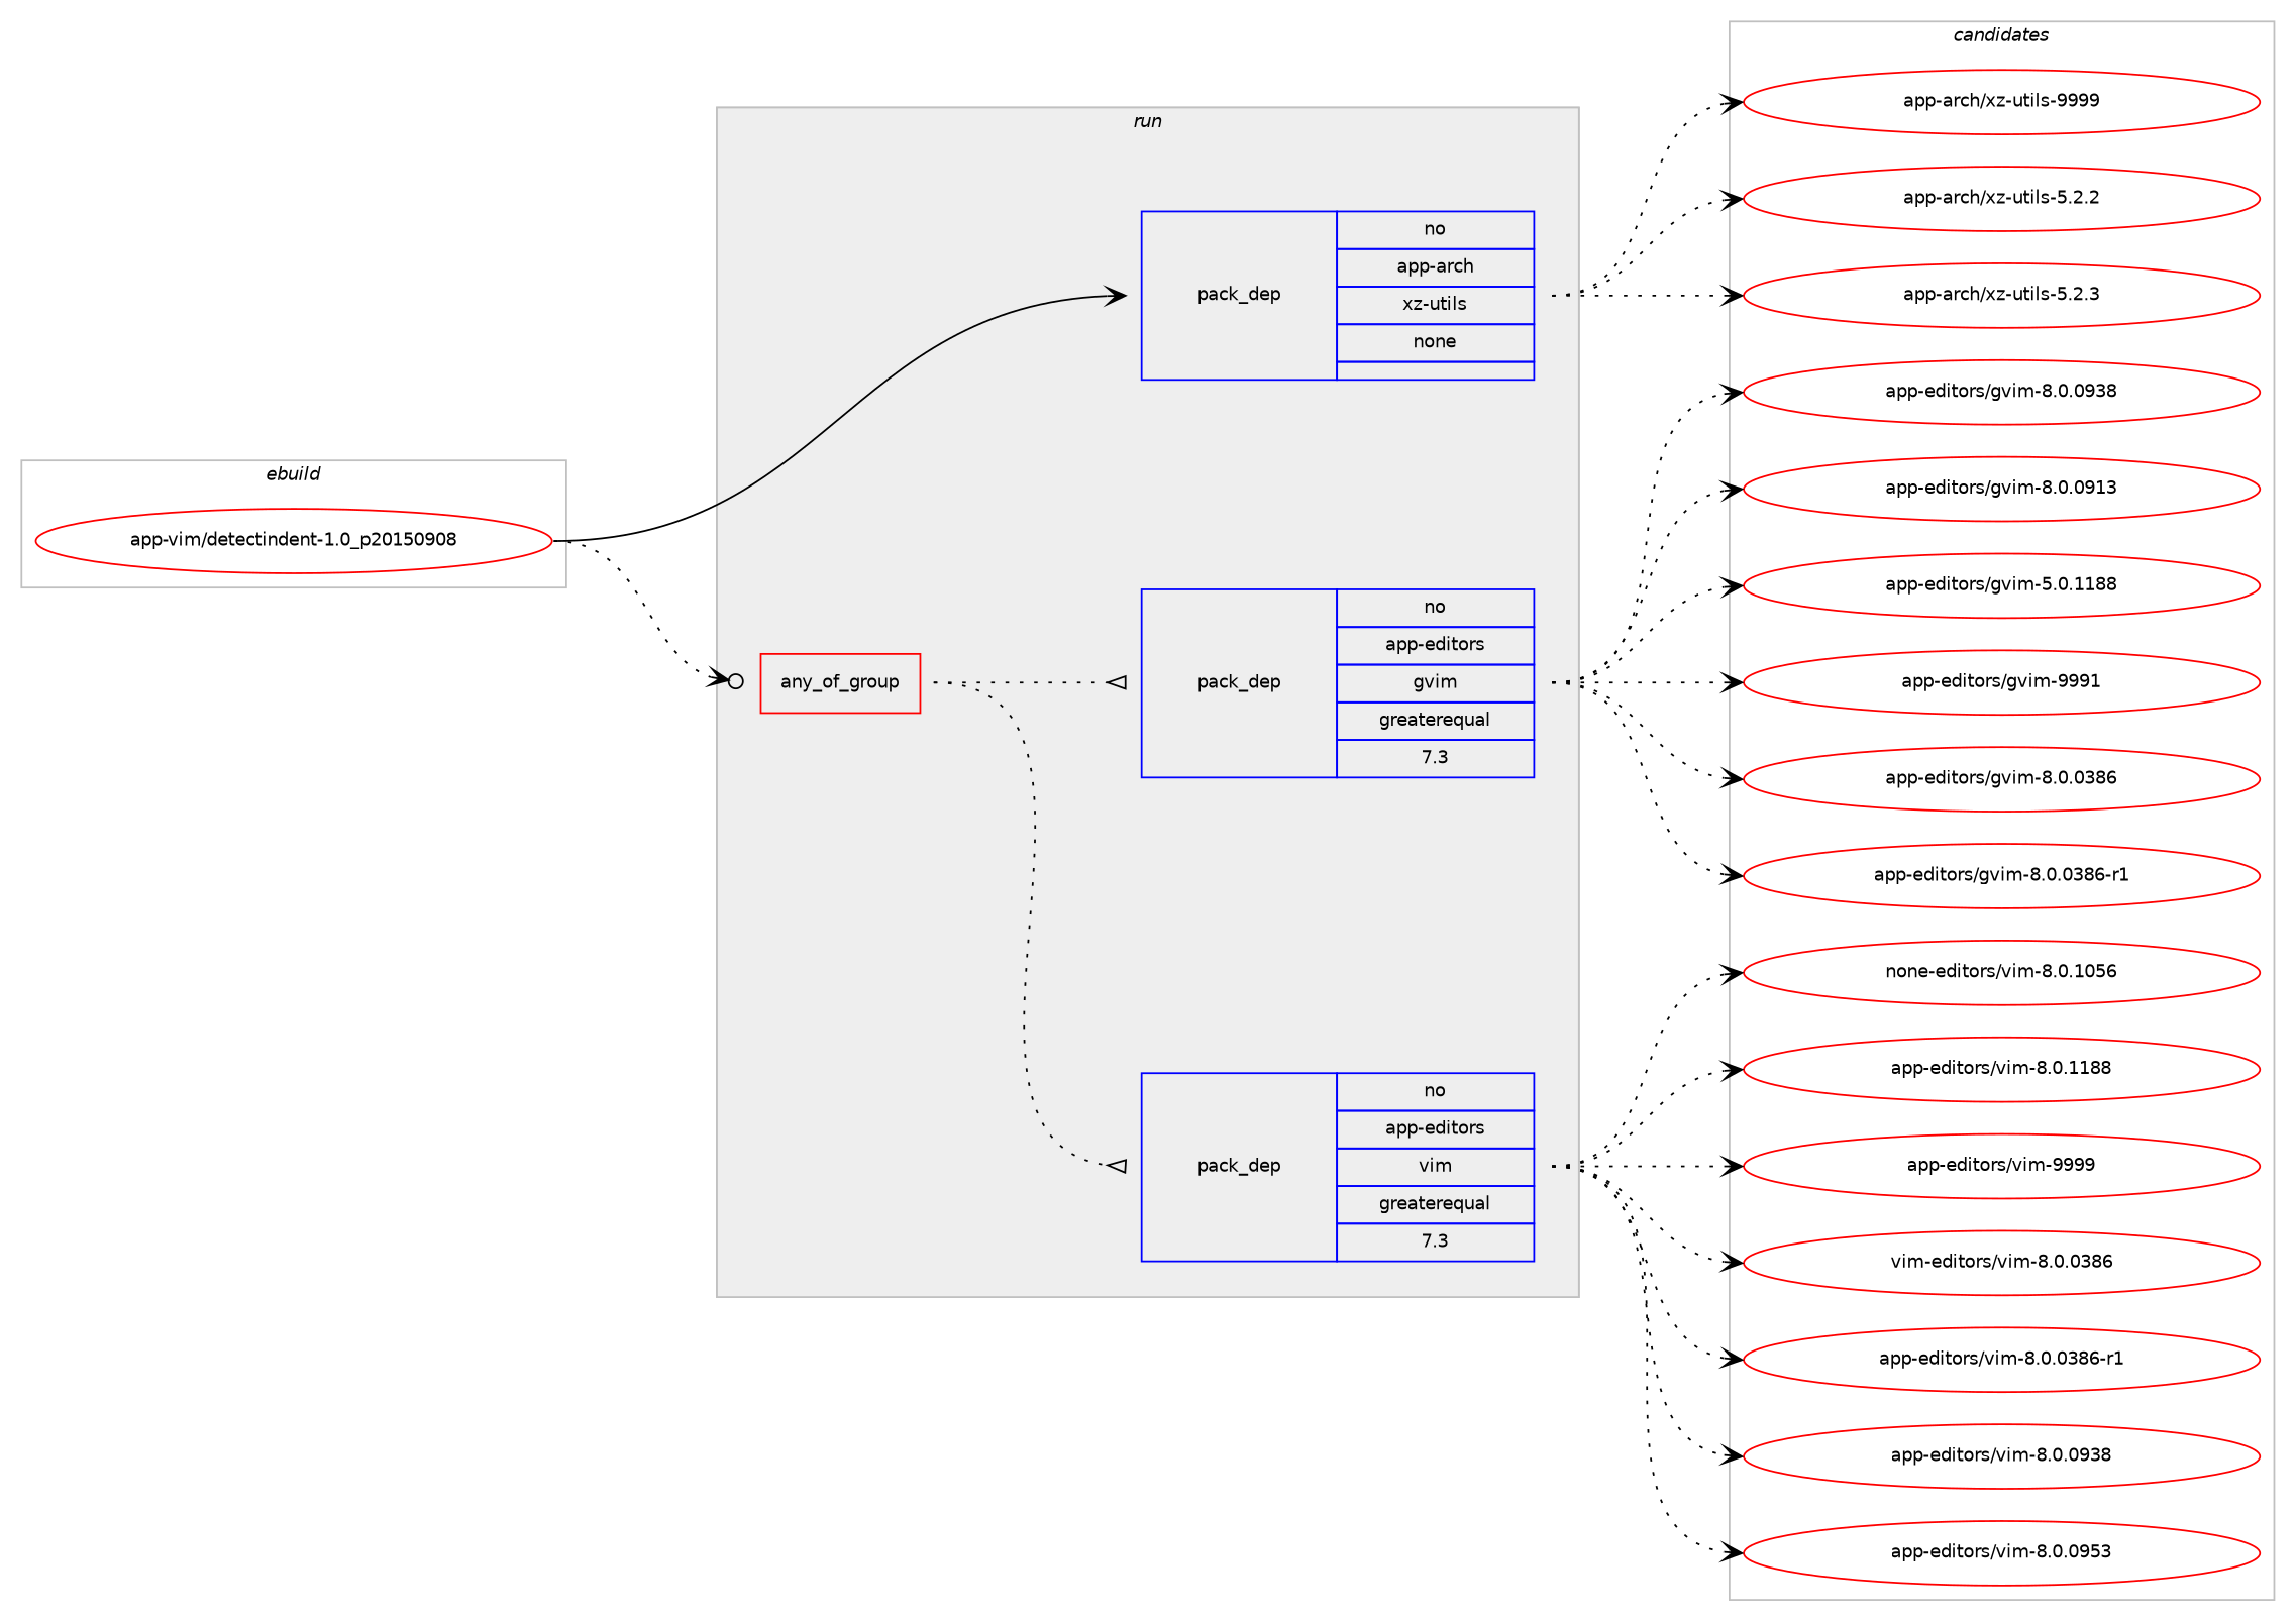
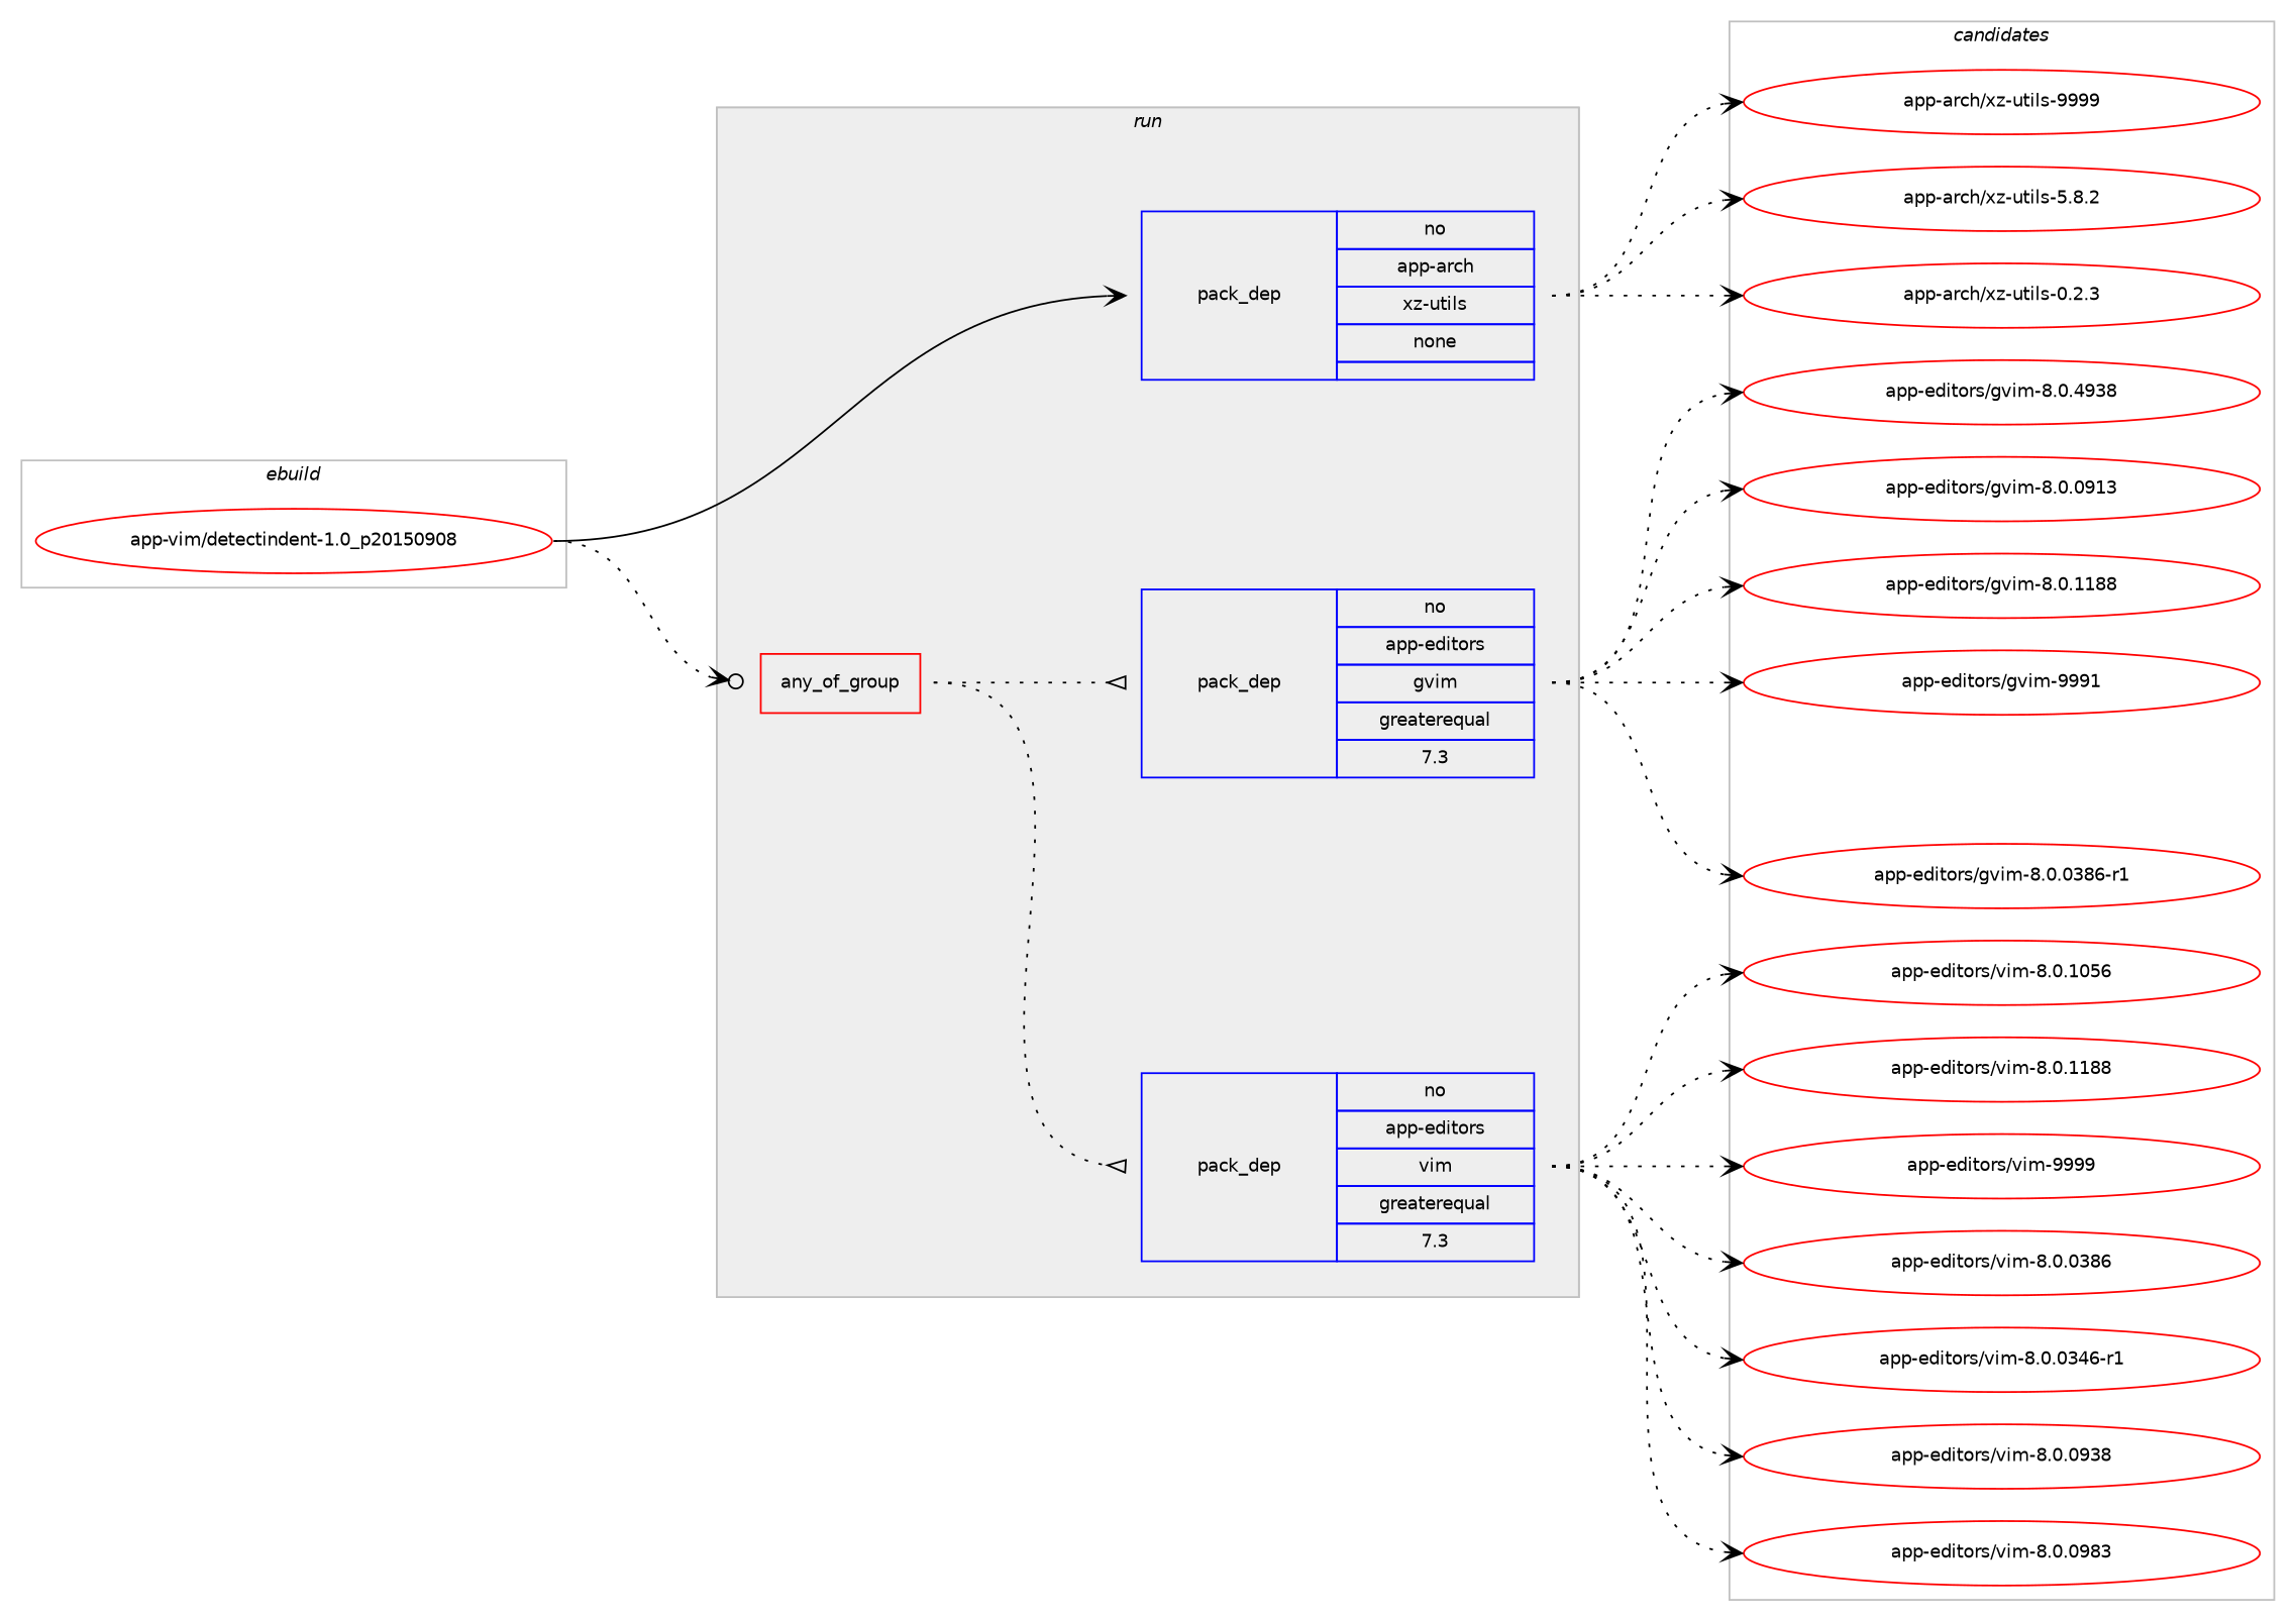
  digraph {
    compound=true
    concentrate=true
    fontname=Helvetica
    fontsize=10
    newrank=true
    rankdir=LR
    ranksep=1.5
    node [color=red fontname=Helvetica fontsize=10]
    edge [arrowhead=vee headport=w style=dotted tailport=e weight=100]
    n1 [label="app-vim/detectindent-1.0_p20150908" width=4]
    n2 [color=blue label=<<TABLE BORDER="0" CELLBORDER="1" CELLSPACING="0" CELLPADDING="4" WIDTH="220"><TR><TD ROWSPAN="6" CELLPADDING="30">pack_dep</TD></TR><TR><TD WIDTH="110">no</TD></TR><TR><TD>app-arch</TD></TR><TR><TD>xz-utils</TD></TR><TR><TD>none</TD></TR><TR><TD></TD></TR></TABLE>> shape=none]
    n3 [color=blue label=<<TABLE BORDER="0" CELLBORDER="1" CELLSPACING="0" CELLPADDING="4" WIDTH="220"><TR><TD ROWSPAN="6" CELLPADDING="30">pack_dep</TD></TR><TR><TD WIDTH="110">no</TD></TR><TR><TD>app-editors</TD></TR><TR><TD>vim</TD></TR><TR><TD>greaterequal</TD></TR><TR><TD>7.3</TD></TR></TABLE>> shape=none]
    n4 [color=blue label=<<TABLE BORDER="0" CELLBORDER="1" CELLSPACING="0" CELLPADDING="4" WIDTH="220"><TR><TD ROWSPAN="6" CELLPADDING="30">pack_dep</TD></TR><TR><TD WIDTH="110">no</TD></TR><TR><TD>app-editors</TD></TR><TR><TD>gvim</TD></TR><TR><TD>greaterequal</TD></TR><TR><TD>7.3</TD></TR></TABLE>> shape=none]
    n5 [label=<<TABLE BORDER="0" CELLBORDER="1" CELLSPACING="0" CELLPADDING="4"><TR><TD CELLPADDING="10">any_of_group</TD></TR></TABLE>> shape=none]
-   n6 [label="app-arch/xz-utils-5.2.2" width=4]
-   n7 [label="app-arch/xz-utils-5.2.3" width=4]
+   n6 [label="app-arch/xz-utils-5.8.2" width=4]
+   n7 [label="app-arch/xz-utils-0.2.3" width=4]
    n8 [label="app-arch/xz-utils-9999" width=4]
-   n9 [label="vim-editors/vim-8.0.0386" width=4]
-   n10 [label="app-editors/vim-8.0.0386-r1" width=4]
+   n9 [label="app-editors/vim-8.0.0386" width=4]
+   n10 [label="app-editors/vim-8.0.0346-r1" width=4]
    n11 [label="app-editors/vim-8.0.0938" width=4]
-   n12 [label="app-editors/vim-8.0.0953" width=4]
-   n13 [label="none-editors/vim-8.0.1056" width=4]
+   n12 [label="app-editors/vim-8.0.0983" width=4]
+   n13 [label="app-editors/vim-8.0.1056" width=4]
    n14 [label="app-editors/vim-8.0.1188" width=4]
    n15 [label="app-editors/vim-9999" width=4]
-   n16 [label="app-editors/gvim-8.0.0386" width=4]
    n17 [label="app-editors/gvim-8.0.0386-r1" width=4]
-   n18 [label="app-editors/gvim-8.0.0938" width=4]
+   n18 [label="app-editors/gvim-8.0.4938" width=4]
    n19 [label="app-editors/gvim-8.0.0913" width=4]
-   n20 [label="app-editors/gvim-5.0.1188" width=4]
+   n20 [label="app-editors/gvim-8.0.1188" width=4]
    n21 [label="app-editors/gvim-9991" width=4]
    subgraph cluster_1 {
      color=gray
      label=<<i>ebuild</i>>
      rank=same
      n1
    }
    subgraph cluster_2 {
      color=gray
      label=<<i>dependencies</i>>
      subgraph cluster_3 {
        color=gray
        fillcolor="#eeeeee"
        label=<<i>compile</i>>
        style=filled
        subgraph sub_4 {
          color=gray
          fillcolor="#eeeeee"
          label=<<i>compile</i>>
          style=filled
          n2
        }
      }
      subgraph cluster_5 {
        color=gray
        fillcolor="#eeeeee"
        label=<<i>compile and run</i>>
        style=filled
        subgraph sub_6 {
          color=gray
          fillcolor="#eeeeee"
          label=<<i>compile and run</i>>
          style=filled
          n5
          subgraph sub_7 {
            color=gray
            fillcolor="#eeeeee"
            label=<<i>compile and run</i>>
            style=filled
            n3
          }
          subgraph sub_8 {
            color=gray
            fillcolor="#eeeeee"
            label=<<i>compile and run</i>>
            style=filled
            n4
          }
        }
      }
      subgraph cluster_9 {
        color=gray
        fillcolor="#eeeeee"
        label=<<i>run</i>>
        style=filled
      }
    }
    subgraph cluster_10 {
      color=gray
      label=<<i>candidates</i>>
      rank=same
      subgraph sub_11 {
        color=black
        label=<<i>candidates</i>>
        nodesep=1
        rank=same
        n6
        n7
        n8
      }
      subgraph sub_12 {
        color=black
        label=<<i>candidates</i>>
        nodesep=1
        rank=same
        n9
        n10
        n11
        n12
        n13
        n14
        n15
      }
      subgraph sub_13 {
        color=black
        label=<<i>candidates</i>>
        nodesep=1
        rank=same
-       n16
        n17
        n18
        n19
        n20
        n21
      }
    }
    n1 -> n2 [style=solid weight=20]
    n1 -> n5 [arrowhead=odotvee weight=20]
    n2 -> n6
    n2 -> n7
    n2 -> n8
    n3 -> n9
    n3 -> n10
    n3 -> n11
    n3 -> n12
    n3 -> n13
    n3 -> n14
    n3 -> n15
-   n4 -> n16
    n4 -> n17
    n4 -> n18
    n4 -> n19
    n4 -> n20
    n4 -> n21
    n5 -> n3 [arrowhead=oinv weight=20]
    n5 -> n4 [arrowhead=oinv weight=20]
  }
